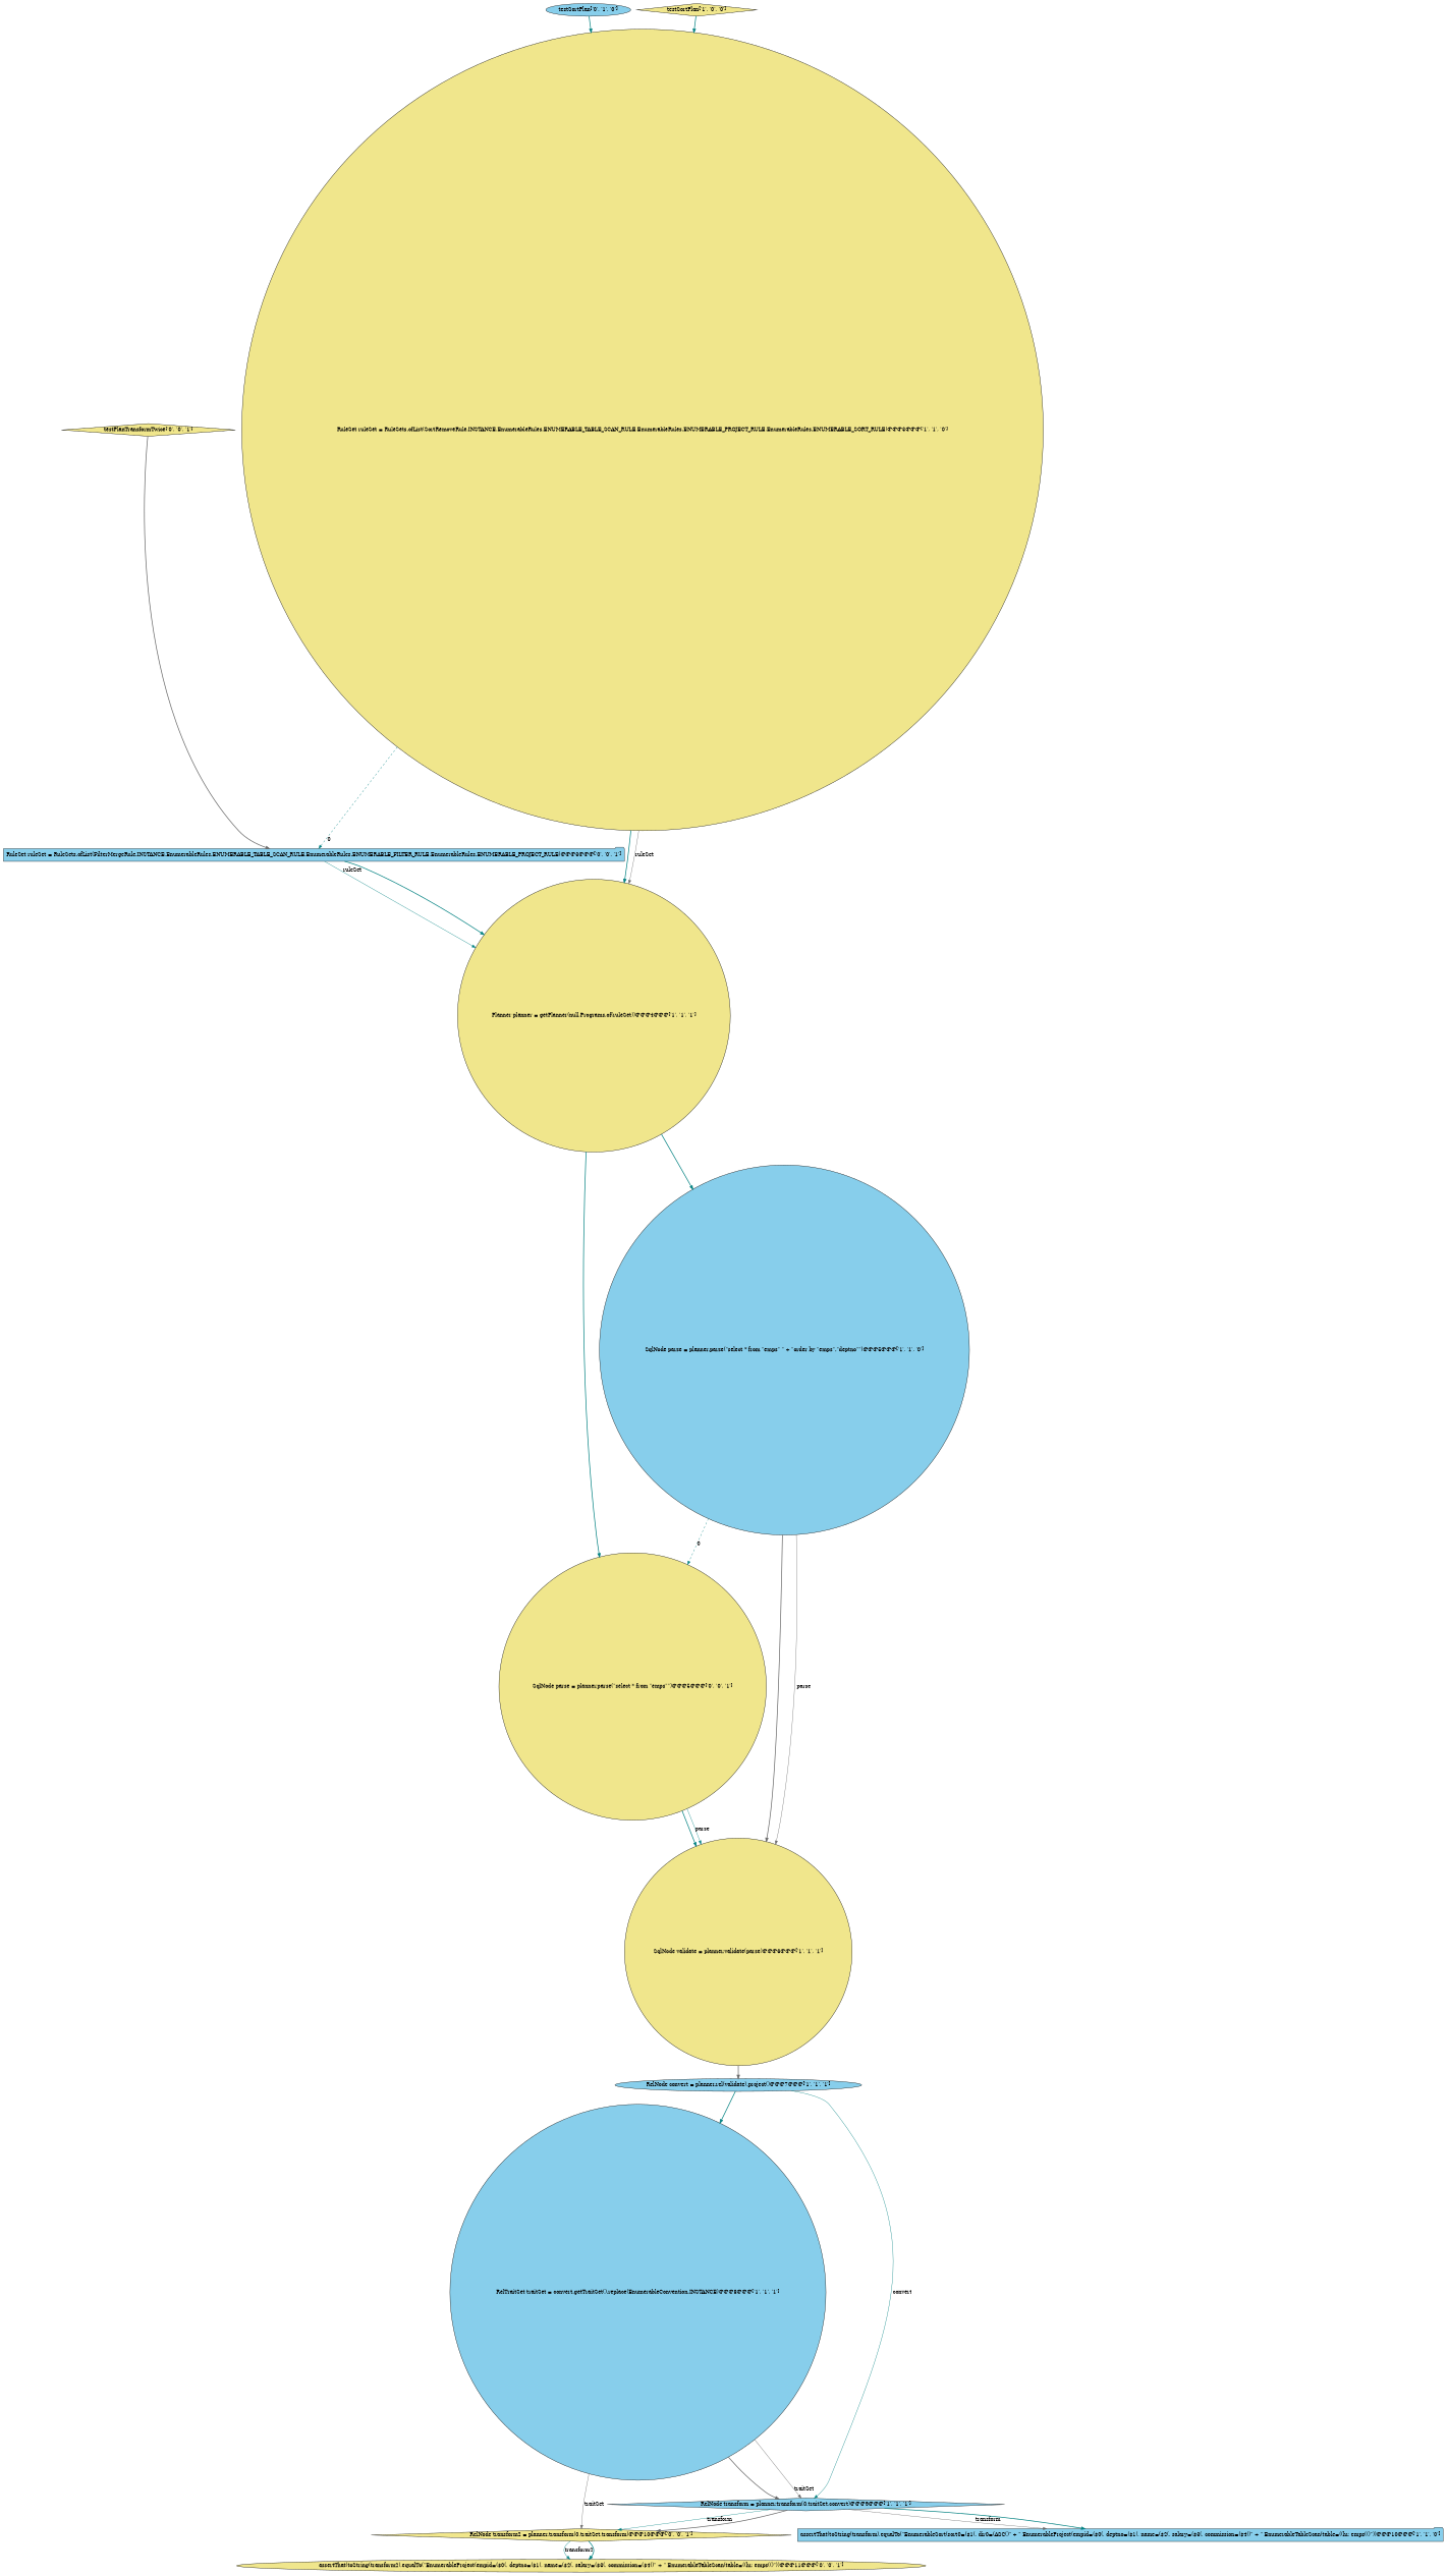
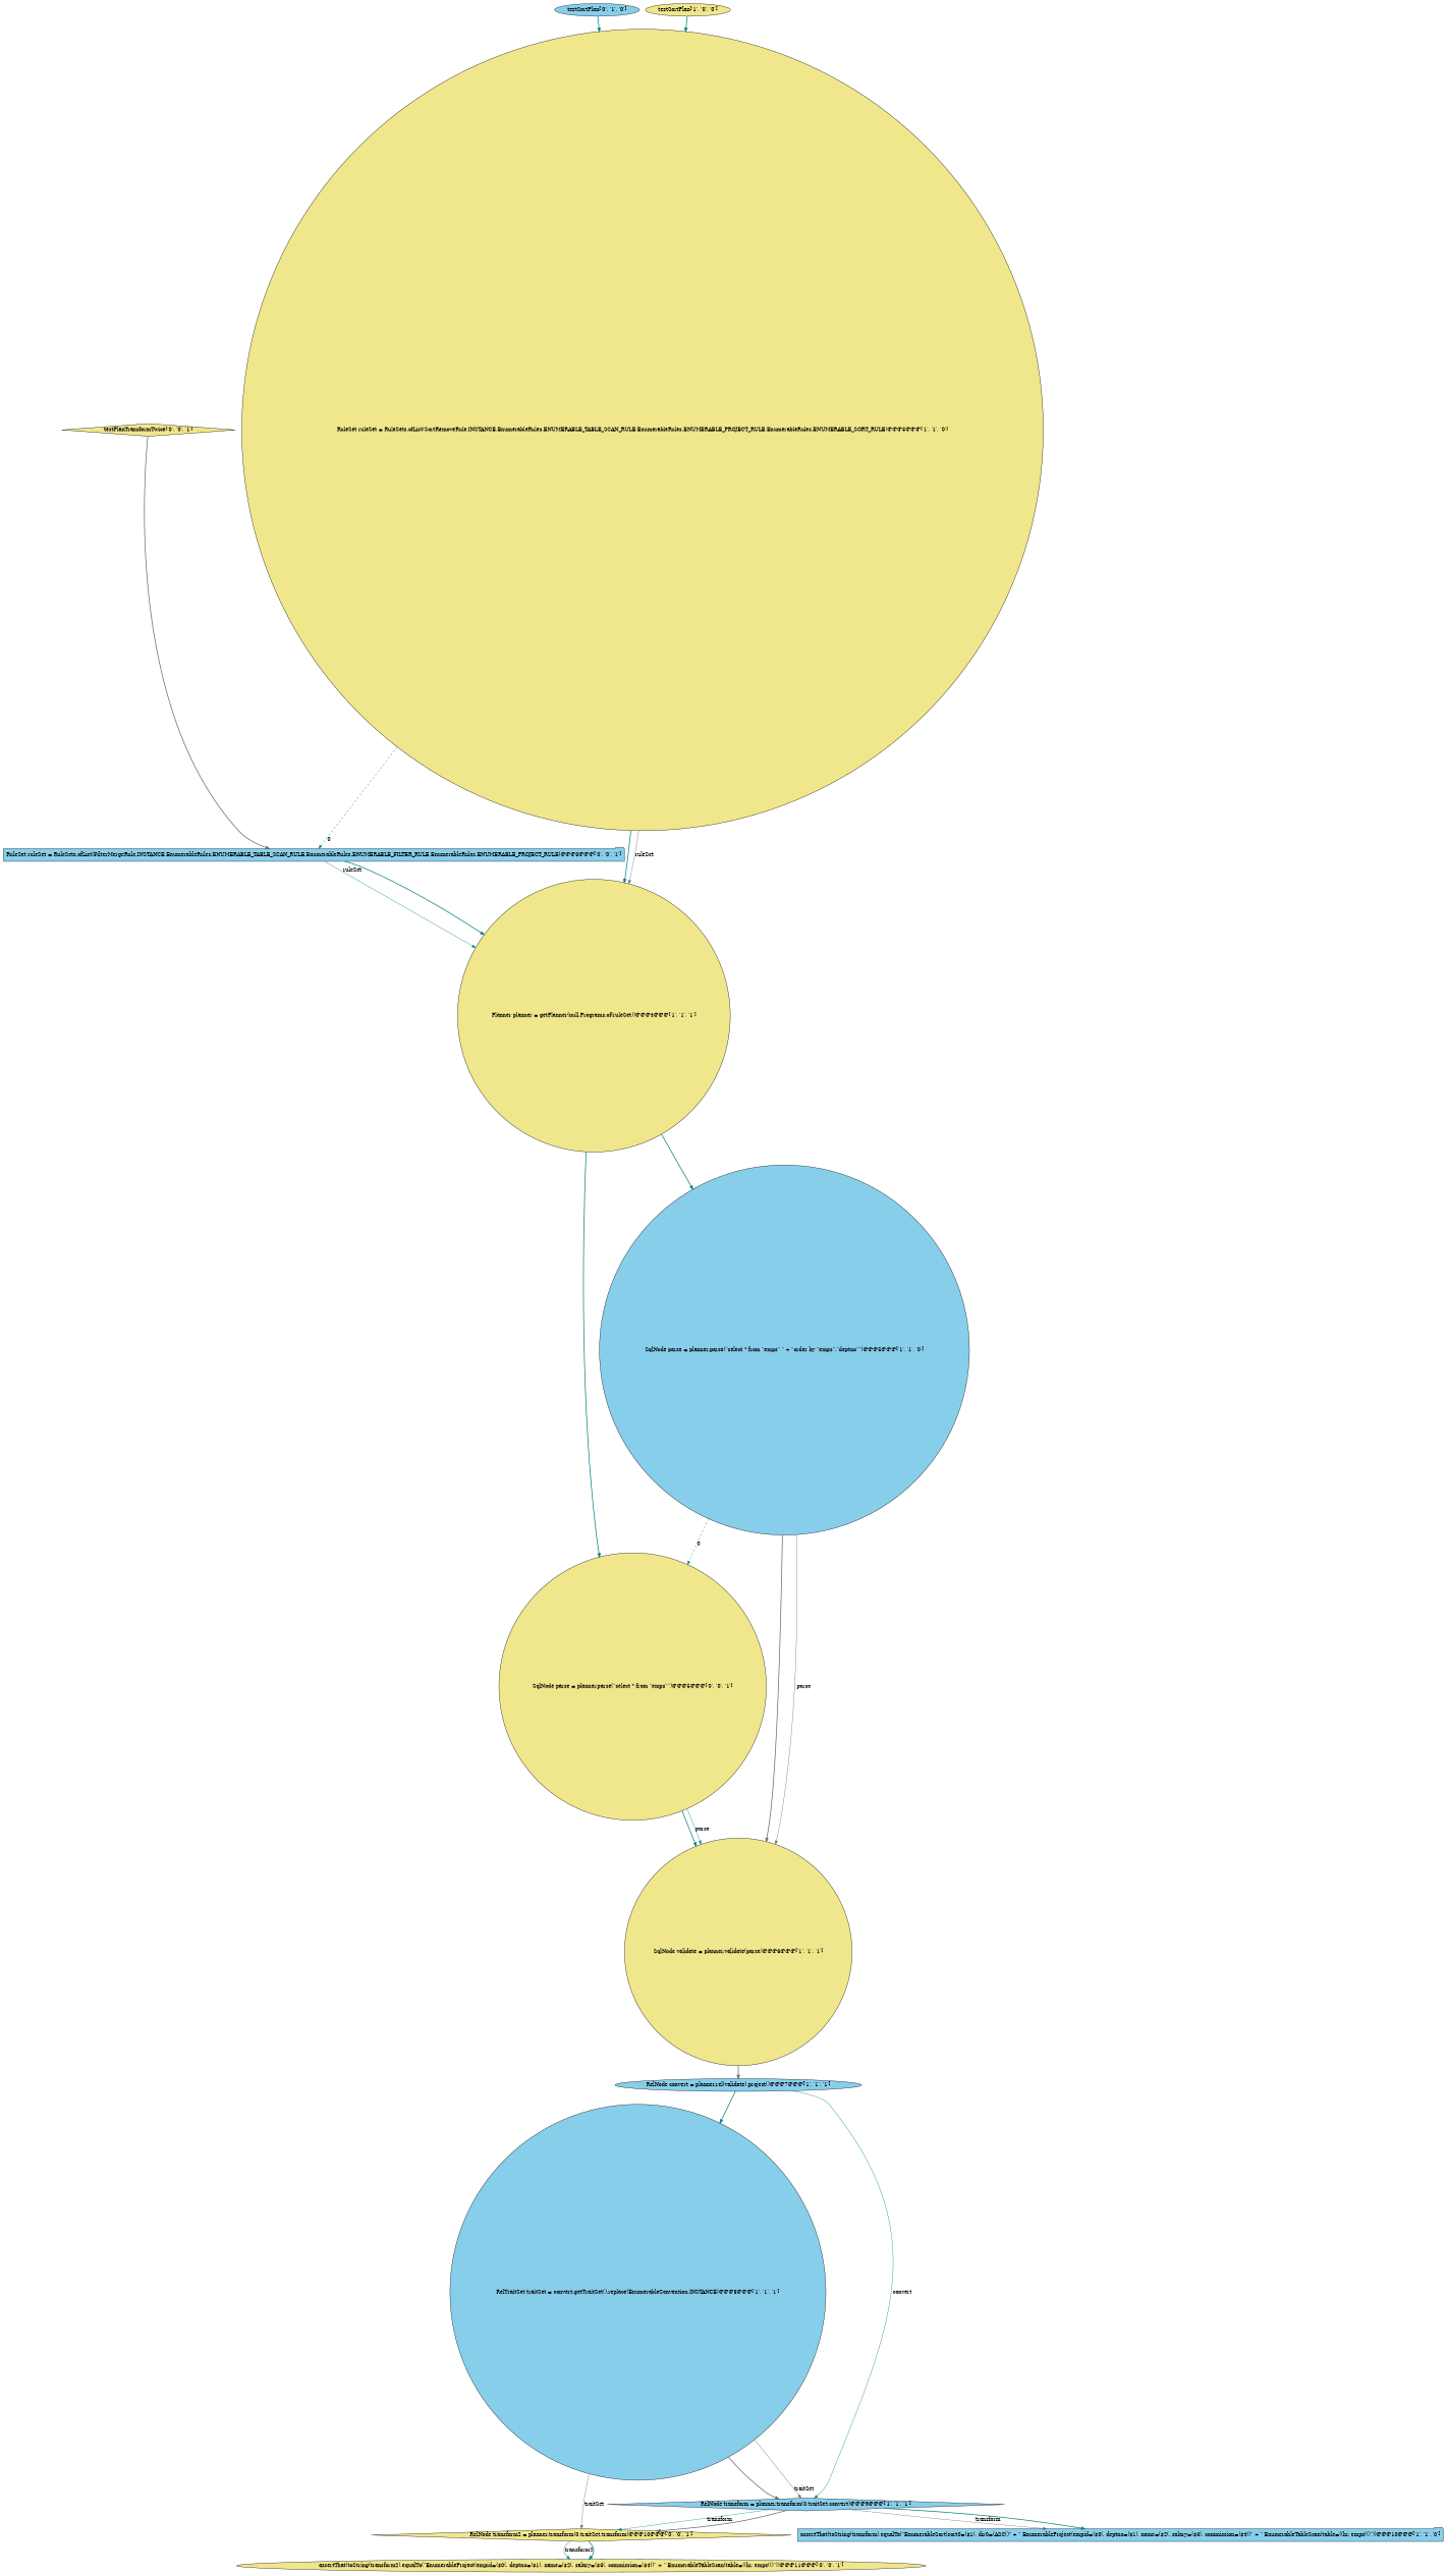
  digraph {
    node [fillcolor=khaki shape=circle style=filled]
    edge [style=bold color=teal]
    n1 [label="testPlanTransformTwice['0', '0', '1']" shape=diamond]
    n2 [fillcolor=skyblue label="RuleSet ruleSet = RuleSets.ofList(FilterMergeRule.INSTANCE,EnumerableRules.ENUMERABLE_TABLE_SCAN_RULE,EnumerableRules.ENUMERABLE_FILTER_RULE,EnumerableRules.ENUMERABLE_PROJECT_RULE)@@@3@@@['0', '0', '1']" shape=folder]
    n3 [fillcolor=skyblue label="testSortPlan['0', '1', '0']" shape=ellipse]
    n4 [label="RuleSet ruleSet = RuleSets.ofList(SortRemoveRule.INSTANCE,EnumerableRules.ENUMERABLE_TABLE_SCAN_RULE,EnumerableRules.ENUMERABLE_PROJECT_RULE,EnumerableRules.ENUMERABLE_SORT_RULE)@@@3@@@['1', '1', '0']"]
    n5 [fillcolor=skyblue label="RelTraitSet traitSet = convert.getTraitSet().replace(EnumerableConvention.INSTANCE)@@@8@@@['1', '1', '1']"]
    n6 [label="RelNode transform2 = planner.transform(0,traitSet,transform)@@@10@@@['0', '0', '1']" shape=diamond]
    n7 [fillcolor=skyblue label="RelNode transform = planner.transform(0,traitSet,convert)@@@9@@@['1', '1', '1']" shape=diamond]
    n8 [label="assertThat(toString(transform2),equalTo(\"EnumerableProject(empid=($0(, deptno=($1(, name=($2(, salary=($3(, commission=($4()\" + \" EnumerableTableScan(table=((hr, emps(()\"))@@@11@@@['0', '0', '1']" shape=ellipse]
-   n9 [label="testSortPlan['1', '0', '0']" shape=diamond]
+   n9 [label="testSortPlan['1', '0', '0']" shape=ellipse]
    n10 [label="SqlNode parse = planner.parse(\"select * from \"emps\"\")@@@5@@@['0', '0', '1']"]
    n11 [label="SqlNode validate = planner.validate(parse)@@@6@@@['1', '1', '1']"]
    n12 [fillcolor=skyblue label="RelNode convert = planner.rel(validate).project()@@@7@@@['1', '1', '1']" shape=ellipse]
    n13 [label="Planner planner = getPlanner(null,Programs.of(ruleSet))@@@4@@@['1', '1', '1']"]
    n14 [fillcolor=skyblue label="assertThat(toString(transform),equalTo(\"EnumerableSort(sort0=($1(, dir0=(ASC()\" + \" EnumerableProject(empid=($0(, deptno=($1(, name=($2(, salary=($3(, commission=($4()\" + \" EnumerableTableScan(table=((hr, emps(()\"))@@@10@@@['1', '1', '0']" shape=folder]
    n15 [fillcolor=skyblue label="SqlNode parse = planner.parse(\"select * from \"emps\" \" + \"order by \"emps\".\"deptno\"\")@@@5@@@['1', '1', '0']"]
    n1 -> n2 [color=gray40]
    n2 -> n13 [label=ruleSet style=solid]
    n2 -> n13
    n3 -> n4
    n4 -> n2 [label=0 style=dashed]
    n4 -> n13
    n4 -> n13 [label=ruleSet style=solid color=gray40]
    n5 -> n6 [label=traitSet style=solid color=gray40]
    n5 -> n7 [color=gray40]
    n5 -> n7 [label=traitSet style=solid color=gray40]
    n6 -> n8 [label=transform2 style=solid]
    n6 -> n8
    n7 -> n6 [label=transform style=solid]
    n7 -> n6 [color=gray40]
    n7 -> n14 [label=transform style=solid color=gray40]
    n7 -> n14
    n9 -> n4
    n10 -> n11
    n10 -> n11 [label=parse style=solid]
    n11 -> n12 [color=gray40]
    n12 -> n5
    n12 -> n7 [label=convert style=solid]
    n13 -> n10
    n13 -> n15
    n15 -> n10 [label=0 style=dashed]
    n15 -> n11 [color=gray40]
    n15 -> n11 [label=parse style=solid color=gray40]
  }
